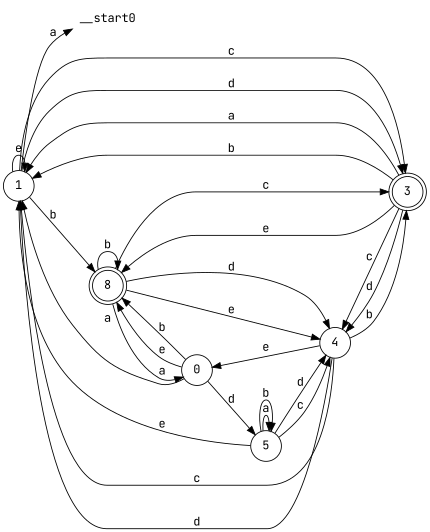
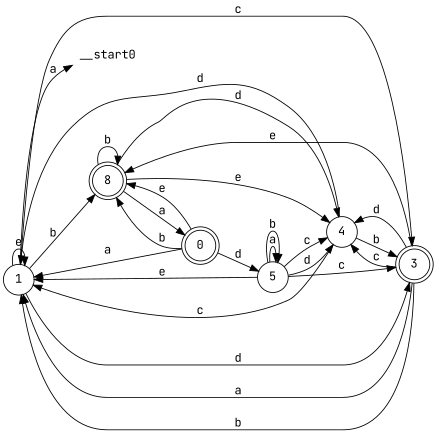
  digraph {
    fontname="JetBrains Mono"
    rankdir=LR
    node [fontname="JetBrains Mono" shape=circle color=black fillcolor=white style=filled]
    edge [fontname="JetBrains Mono"]
    __start0 [shape=none color="" fillcolor="" style=""]
-   n2 [label=0]
+   n2 [label=0 shape=doublecircle]
    n3 [label=1]
    n4 [label=8 shape=doublecircle style="rounded,filled"]
    n5 [label=5]
    n6 [label=3 shape=doublecircle style="rounded,filled"]
    n7 [label=4]
    n2 -> n3 [label=a]
    n2 -> n4 [label=b]
    n2 -> n4 [label=e]
    n2 -> n5 [label=d]
    n3 -> __start0 [label=a]
    n3 -> n3 [label=e]
    n3 -> n4 [label=b]
    n3 -> n6 [label=c]
    n3 -> n6 [label=d]
    n4 -> n2 [label=a]
    n4 -> n4 [label=b]
-   n4 -> n6 [label=c]
+   n5 -> n6 [label=c]
    n4 -> n7 [label=d]
    n4 -> n7 [label=e]
    n5 -> n3 [label=e]
    n5 -> n5 [label=a]
    n5 -> n5 [label=b]
    n5 -> n7 [label=c]
    n5 -> n7 [label=d]
    n6 -> n3 [label=a]
    n6 -> n3 [label=b]
    n6 -> n4 [label=e]
    n6 -> n7 [label=c]
    n6 -> n7 [label=d]
-   n7 -> n2 [label=e]
    n7 -> n3 [label=c]
    n7 -> n3 [label=d]
    n7 -> n6 [label=b]
  }
